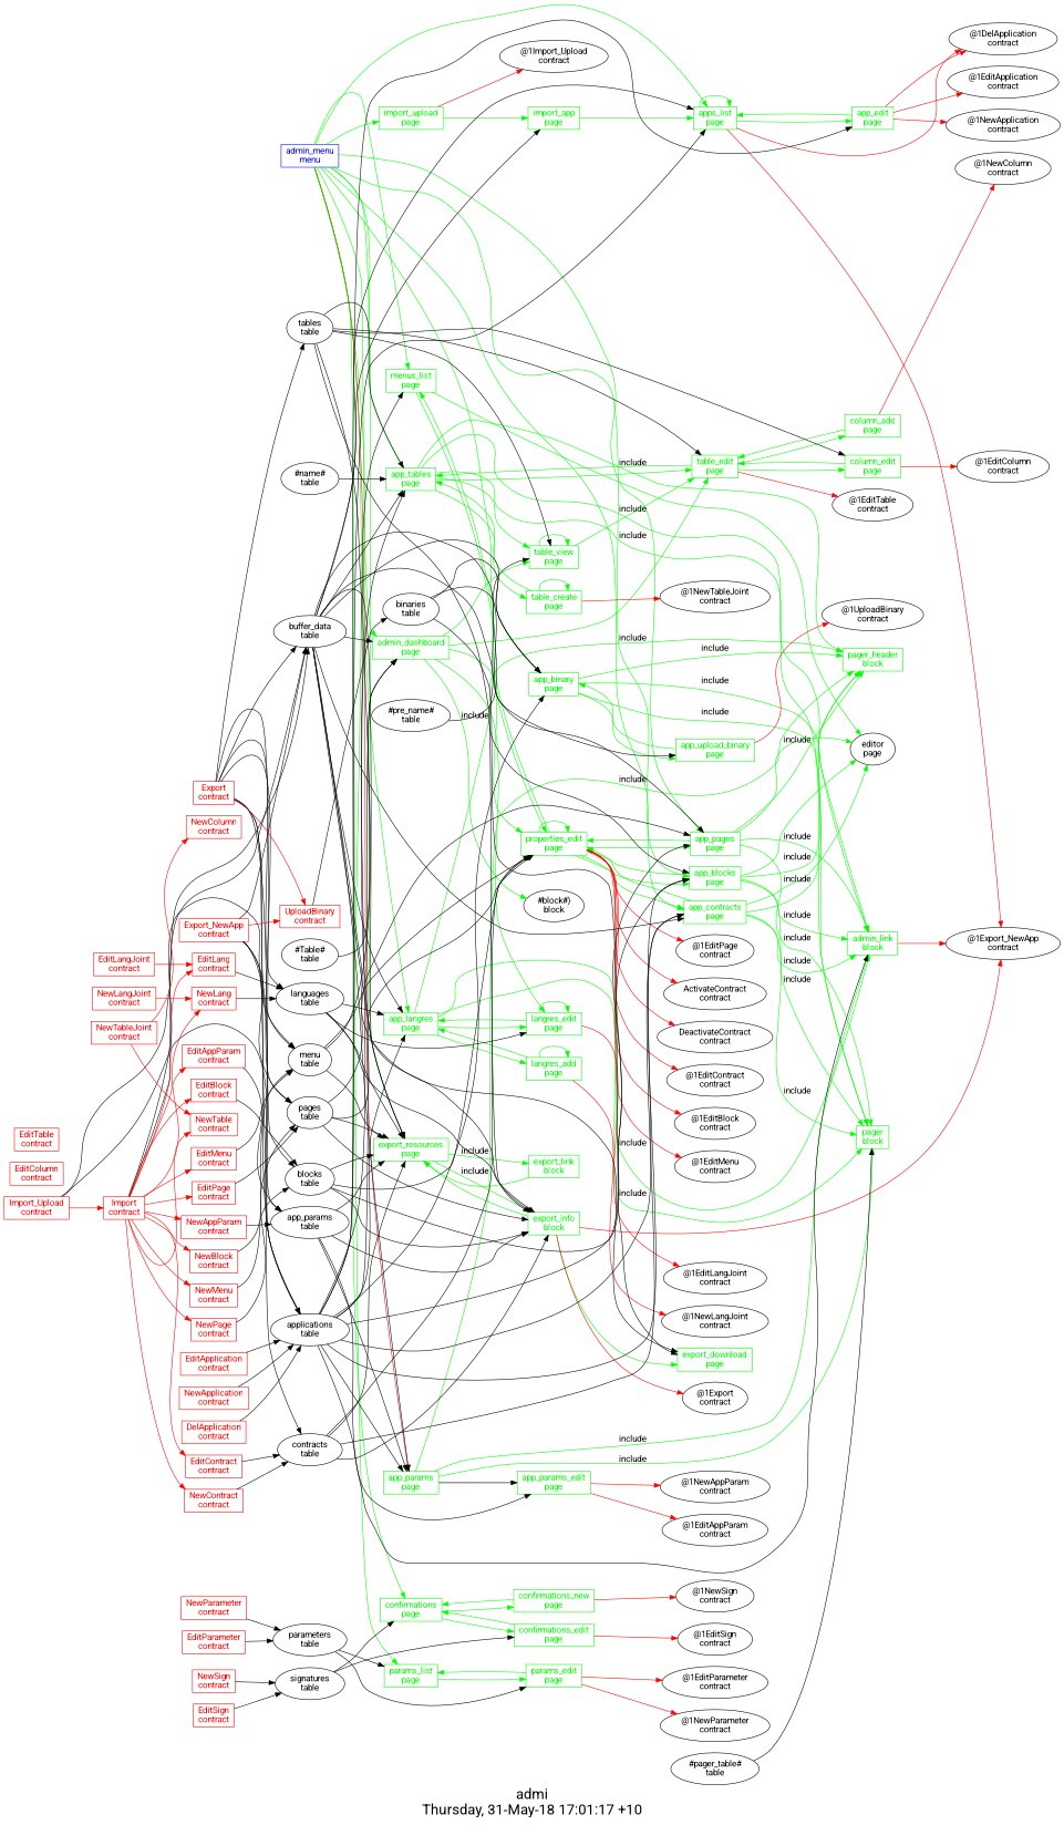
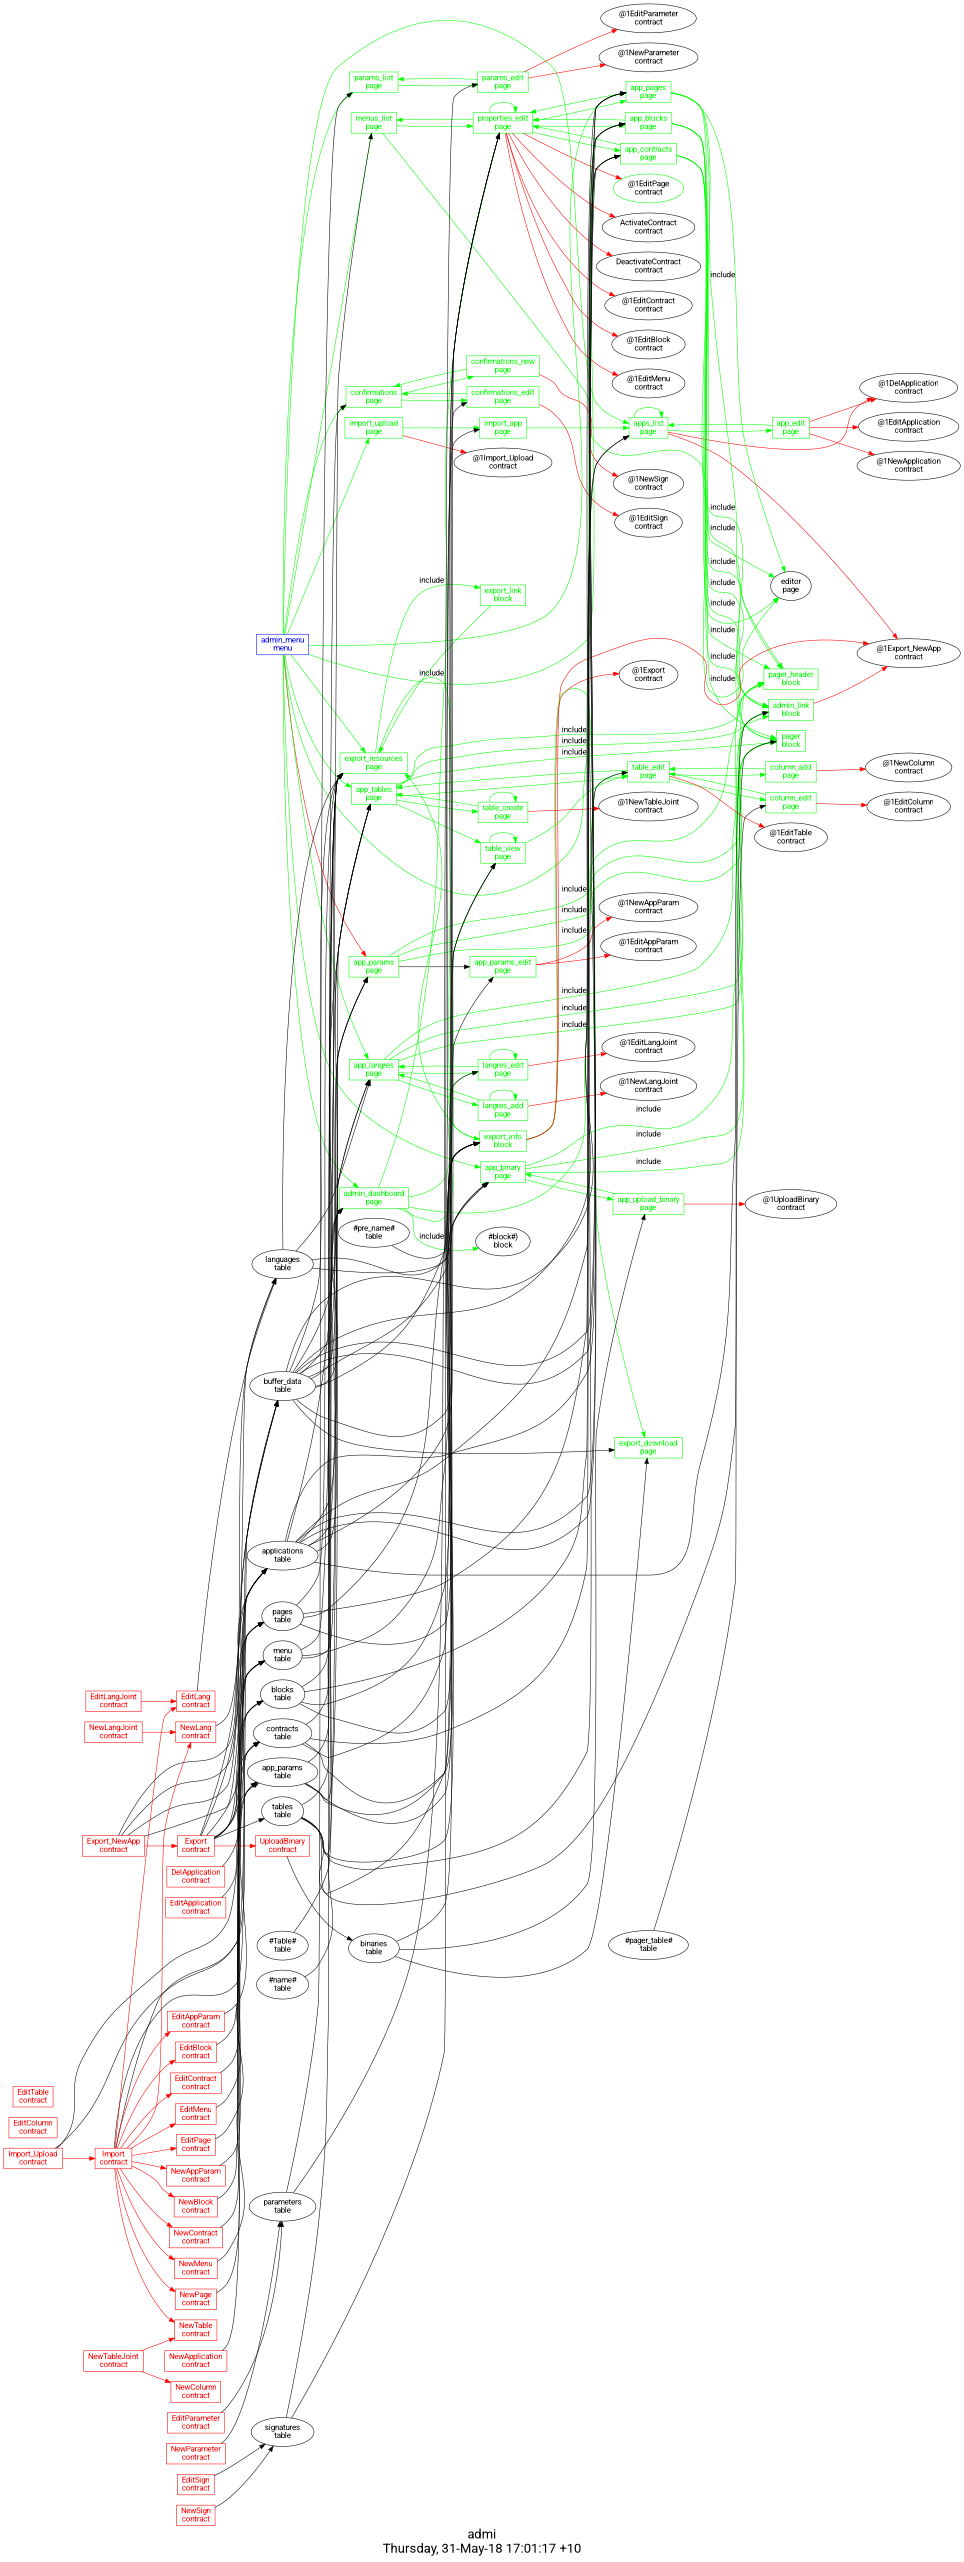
  digraph {
    fontname=Roboto
    fontsize=24
    label="admi\nThursday, 31-May-18 17:01:17 +10"
    nojustify=true
    ordering=out
    rankdir=LR
    node [fontname=Roboto shape=record]
    edge [fontname=Roboto]
    "admin_menu\nmenu" [color=blue fontcolor=blue group=menus]
    "apps_list\npage" [color=green fontcolor=green group=pages]
    "params_list\npage" [color=green fontcolor=green group=pages]
    "menus_list\npage" [color=green fontcolor=green group=pages]
    "confirmations\npage" [color=green fontcolor=green group=pages]
    "import_upload\npage" [color=green fontcolor=green group=pages]
    "export_resources\npage" [color=green fontcolor=green group=pages]
    "app_pages\npage" [color=green fontcolor=green group=pages]
    "app_blocks\npage" [color=green fontcolor=green group=pages]
    "app_tables\npage" [color=green fontcolor=green group=pages]
    "app_contracts\npage" [color=green fontcolor=green group=pages]
    "app_params\npage" [color=green fontcolor=green group=pages]
    "app_langres\npage" [color=green fontcolor=green group=pages]
    "app_binary\npage" [color=green fontcolor=green group=pages]
    "admin_dashboard\npage" [color=green fontcolor=green group=pages]
    "app_edit\npage" [color=green fontcolor=green group=pages]
    "@1DelApplication\ncontract" [shape=""]
    "@1Export_NewApp\ncontract" [shape=""]
    "params_edit\npage" [color=green fontcolor=green group=pages]
    "properties_edit\npage" [color=green fontcolor=green group=pages]
    "editor\npage" [shape=""]
    "confirmations_new\npage" [color=green fontcolor=green group=pages]
    "confirmations_edit\npage" [color=green fontcolor=green group=pages]
    "import_app\npage" [color=green fontcolor=green group=pages]
    "@1Import_Upload\ncontract" [shape=""]
    "export_link\nblock" [color=green fontcolor=green group=blocks]
    "export_info\nblock" [color=green fontcolor=green group=blocks]
    "pager_header\nblock" [color=green fontcolor=green group=blocks]
    "admin_link\nblock" [color=green fontcolor=green group=blocks]
    "pager\nblock" [color=green fontcolor=green group=blocks]
    "table_edit\npage" [color=green fontcolor=green group=pages]
    "table_view\npage" [color=green fontcolor=green group=pages]
    "table_create\npage" [color=green fontcolor=green group=pages]
    "app_params_edit\npage" [color=green fontcolor=green group=pages]
    "langres_edit\npage" [color=green fontcolor=green group=pages]
    "langres_add\npage" [color=green fontcolor=green group=pages]
    "app_upload_binary\npage" [color=green fontcolor=green group=pages]
    "#block#)\nblock" [shape=""]
    "@1EditApplication\ncontract" [shape=""]
    "@1NewApplication\ncontract" [shape=""]
    "@1EditParameter\ncontract" [shape=""]
    "@1NewParameter\ncontract" [shape=""]
-   "@1EditPage\ncontract" [shape=""]
+   "@1EditPage\ncontract" [color=green shape=""]
    "ActivateContract\ncontract" [shape=""]
    "DeactivateContract\ncontract" [shape=""]
    "@1EditContract\ncontract" [shape=""]
    "@1EditBlock\ncontract" [shape=""]
    "@1EditMenu\ncontract" [shape=""]
    "@1NewSign\ncontract" [shape=""]
    "@1EditSign\ncontract" [shape=""]
    "export_download\npage" [color=green fontcolor=green group=pages]
    "@1Export\ncontract" [shape=""]
    "column_add\npage" [color=green fontcolor=green group=pages]
    "column_edit\npage" [color=green fontcolor=green group=pages]
    "@1EditTable\ncontract" [shape=""]
    "@1NewTableJoint\ncontract" [shape=""]
    "@1NewAppParam\ncontract" [shape=""]
    "@1EditAppParam\ncontract" [shape=""]
    "@1EditLangJoint\ncontract" [shape=""]
    "@1NewLangJoint\ncontract" [shape=""]
    "@1UploadBinary\ncontract" [shape=""]
    "buffer_data\ntable" [group=tables shape=""]
    "applications\ntable" [shape=""]
    "#Table#\ntable" [shape=""]
    "@1NewColumn\ncontract" [shape=""]
    "@1EditColumn\ncontract" [shape=""]
    "binaries\ntable" [shape=""]
    "blocks\ntable" [shape=""]
    "contracts\ntable" [shape=""]
    "languages\ntable" [shape=""]
    "pages\ntable" [shape=""]
    "app_params\ntable" [shape=""]
    "tables\ntable" [shape=""]
    "#name#\ntable" [shape=""]
    "signatures\ntable" [shape=""]
    "menu\ntable" [shape=""]
    "parameters\ntable" [shape=""]
    "#pre_name#\ntable" [shape=""]
    "#pager_table#\ntable" [shape=""]
    "DelApplication\ncontract" [color=red fontcolor=red group=contracts]
    "EditAppParam\ncontract" [color=red fontcolor=red group=contracts]
    "EditApplication\ncontract" [color=red fontcolor=red group=contracts]
    "EditBlock\ncontract" [color=red fontcolor=red group=contracts]
    "EditColumn\ncontract" [color=red fontcolor=red group=contracts]
    "EditContract\ncontract" [color=red fontcolor=red group=contracts]
    "EditLang\ncontract" [color=red fontcolor=red group=contracts]
    "EditLangJoint\ncontract" [color=red fontcolor=red group=contracts]
    "EditMenu\ncontract" [color=red fontcolor=red group=contracts]
    "EditPage\ncontract" [color=red fontcolor=red group=contracts]
    "EditParameter\ncontract" [color=red fontcolor=red group=contracts]
    "EditSign\ncontract" [color=red fontcolor=red group=contracts]
    "EditTable\ncontract" [color=red fontcolor=red group=contracts]
    "Export\ncontract" [color=red fontcolor=red group=contracts]
    "UploadBinary\ncontract" [color=red fontcolor=red group=contracts]
    "Export_NewApp\ncontract" [color=red fontcolor=red group=contracts]
    "Import\ncontract" [color=red fontcolor=red group=contracts]
    "NewAppParam\ncontract" [color=red fontcolor=red group=contracts]
    "NewBlock\ncontract" [color=red fontcolor=red group=contracts]
    "NewContract\ncontract" [color=red fontcolor=red group=contracts]
    "NewLang\ncontract" [color=red fontcolor=red group=contracts]
    "NewMenu\ncontract" [color=red fontcolor=red group=contracts]
    "NewPage\ncontract" [color=red fontcolor=red group=contracts]
    "NewTable\ncontract" [color=red fontcolor=red group=contracts]
    "Import_Upload\ncontract" [color=red fontcolor=red group=contracts]
    "NewApplication\ncontract" [color=red fontcolor=red group=contracts]
    "NewColumn\ncontract" [color=red fontcolor=red group=contracts]
    "NewLangJoint\ncontract" [color=red fontcolor=red group=contracts]
    "NewParameter\ncontract" [color=red fontcolor=red group=contracts]
    "NewSign\ncontract" [color=red fontcolor=red group=contracts]
    "NewTableJoint\ncontract" [color=red fontcolor=red group=contracts]
    "admin_menu\nmenu" -> "apps_list\npage" [color=green]
    "admin_menu\nmenu" -> "params_list\npage" [color=green]
    "admin_menu\nmenu" -> "menus_list\npage" [color=green]
    "admin_menu\nmenu" -> "confirmations\npage" [color=green]
    "admin_menu\nmenu" -> "import_upload\npage" [color=green]
    "admin_menu\nmenu" -> "export_resources\npage" [color=green]
    "admin_menu\nmenu" -> "app_pages\npage" [color=green]
    "admin_menu\nmenu" -> "app_blocks\npage" [color=green]
    "admin_menu\nmenu" -> "app_tables\npage" [color=green]
    "admin_menu\nmenu" -> "app_contracts\npage" [color=green]
    "admin_menu\nmenu" -> "app_params\npage" [color=red]
    "admin_menu\nmenu" -> "app_langres\npage" [color=green]
    "admin_menu\nmenu" -> "app_binary\npage" [color=green]
    "admin_menu\nmenu" -> "admin_dashboard\npage" [color=green]
    "apps_list\npage" -> "apps_list\npage" [color=green]
    "apps_list\npage" -> "app_edit\npage" [color=green]
    "apps_list\npage" -> "@1DelApplication\ncontract" [color=red]
    "apps_list\npage" -> "@1Export_NewApp\ncontract" [color=red]
    "params_list\npage" -> "params_edit\npage" [color=green]
    "menus_list\npage" -> "properties_edit\npage" [color=green]
    "menus_list\npage" -> "editor\npage" [color=green]
    "confirmations\npage" -> "confirmations_new\npage" [color=green]
    "confirmations\npage" -> "confirmations_edit\npage" [color=green]
    "import_upload\npage" -> "import_app\npage" [color=green]
    "import_upload\npage" -> "@1Import_Upload\ncontract" [color=red]
    "export_resources\npage" -> "export_link\nblock" [color=green label=include]
    "export_resources\npage" -> "export_info\nblock" [color=green label=include]
    "app_pages\npage" -> "properties_edit\npage" [color=green]
    "app_pages\npage" -> "editor\npage" [color=green]
    "app_pages\npage" -> "pager_header\nblock" [color=green label=include]
    "app_pages\npage" -> "admin_link\nblock" [color=green label=include]
    "app_pages\npage" -> "pager\nblock" [color=green label=include]
    "app_blocks\npage" -> "properties_edit\npage" [color=green]
    "app_blocks\npage" -> "editor\npage" [color=green]
    "app_blocks\npage" -> "pager_header\nblock" [color=green label=include]
    "app_blocks\npage" -> "admin_link\nblock" [color=green label=include]
    "app_blocks\npage" -> "pager\nblock" [color=green label=include]
    "app_tables\npage" -> "pager_header\nblock" [color=green label=include]
    "app_tables\npage" -> "admin_link\nblock" [color=green label=include]
    "app_tables\npage" -> "pager\nblock" [color=green label=include]
    "app_tables\npage" -> "table_edit\npage" [color=green]
    "app_tables\npage" -> "table_view\npage" [color=green]
    "app_tables\npage" -> "table_create\npage" [color=green]
    "app_contracts\npage" -> "properties_edit\npage" [color=green]
    "app_contracts\npage" -> "editor\npage" [color=green]
    "app_contracts\npage" -> "pager_header\nblock" [color=green label=include]
    "app_contracts\npage" -> "admin_link\nblock" [color=green label=include]
    "app_contracts\npage" -> "pager\nblock" [color=green label=include]
    "app_params\npage" -> "pager_header\nblock" [color=green label=include]
    "app_params\npage" -> "admin_link\nblock" [color=green label=include]
    "app_params\npage" -> "pager\nblock" [color=green label=include]
    "app_params\npage" -> "app_params_edit\npage" [color=black]
    "app_langres\npage" -> "pager_header\nblock" [color=green label=include]
    "app_langres\npage" -> "admin_link\nblock" [color=green label=include]
    "app_langres\npage" -> "pager\nblock" [color=green label=include]
    "app_langres\npage" -> "langres_edit\npage" [color=green]
    "app_langres\npage" -> "langres_add\npage" [color=green]
    "app_binary\npage" -> "pager_header\nblock" [color=green label=include]
    "app_binary\npage" -> "admin_link\nblock" [color=green label=include]
    "app_binary\npage" -> "pager\nblock" [color=green label=include]
    "app_binary\npage" -> "app_upload_binary\npage" [color=green]
    "admin_dashboard\npage" -> "properties_edit\npage" [color=green]
    "admin_dashboard\npage" -> "table_edit\npage" [color=green]
    "admin_dashboard\npage" -> "table_view\npage" [color=green]
    "admin_dashboard\npage" -> "langres_edit\npage" [color=green]
    "admin_dashboard\npage" -> "#block#)\nblock" [color=green label=include]
    "app_edit\npage" -> "apps_list\npage" [color=green]
    "app_edit\npage" -> "@1DelApplication\ncontract" [color=red]
    "app_edit\npage" -> "@1EditApplication\ncontract" [color=red]
    "app_edit\npage" -> "@1NewApplication\ncontract" [color=red]
    "params_edit\npage" -> "params_list\npage" [color=green]
    "params_edit\npage" -> "@1EditParameter\ncontract" [color=red]
    "params_edit\npage" -> "@1NewParameter\ncontract" [color=red]
    "properties_edit\npage" -> "menus_list\npage" [color=green]
    "properties_edit\npage" -> "app_pages\npage" [color=green]
    "properties_edit\npage" -> "app_blocks\npage" [color=green]
    "properties_edit\npage" -> "app_contracts\npage" [color=green]
    "properties_edit\npage" -> "properties_edit\npage" [color=green]
    "properties_edit\npage" -> "@1EditPage\ncontract" [color=red]
    "properties_edit\npage" -> "ActivateContract\ncontract" [color=red]
    "properties_edit\npage" -> "DeactivateContract\ncontract" [color=red]
    "properties_edit\npage" -> "@1EditContract\ncontract" [color=red]
    "properties_edit\npage" -> "@1EditBlock\ncontract" [color=red]
    "properties_edit\npage" -> "@1EditMenu\ncontract" [color=red]
    "confirmations_new\npage" -> "confirmations\npage" [color=green]
    "confirmations_new\npage" -> "@1NewSign\ncontract" [color=red]
    "confirmations_edit\npage" -> "confirmations\npage" [color=green]
    "confirmations_edit\npage" -> "@1EditSign\ncontract" [color=red]
    "import_app\npage" -> "apps_list\npage" [color=green]
    "export_link\nblock" -> "export_resources\npage" [color=green]
    "export_info\nblock" -> "export_resources\npage" [color=green]
    "export_info\nblock" -> "@1Export_NewApp\ncontract" [color=red]
    "export_info\nblock" -> "export_download\npage" [color=green]
    "export_info\nblock" -> "@1Export\ncontract" [color=red]
    "admin_link\nblock" -> "@1Export_NewApp\ncontract" [color=red]
    "table_edit\npage" -> "app_tables\npage" [color=green]
    "table_edit\npage" -> "column_add\npage" [color=green]
    "table_edit\npage" -> "column_edit\npage" [color=green]
    "table_edit\npage" -> "@1EditTable\ncontract" [color=red]
    "table_view\npage" -> "table_edit\npage" [color=green]
    "table_view\npage" -> "table_view\npage" [color=green]
    "table_create\npage" -> "app_tables\npage" [color=green]
    "table_create\npage" -> "table_create\npage" [color=green]
    "table_create\npage" -> "@1NewTableJoint\ncontract" [color=red]
    "app_params_edit\npage" -> "@1NewAppParam\ncontract" [color=red]
    "app_params_edit\npage" -> "@1EditAppParam\ncontract" [color=red]
    "langres_edit\npage" -> "app_langres\npage" [color=green]
    "langres_edit\npage" -> "langres_edit\npage" [color=green]
    "langres_edit\npage" -> "@1EditLangJoint\ncontract" [color=red]
    "langres_add\npage" -> "app_langres\npage" [color=green]
    "langres_add\npage" -> "langres_add\npage" [color=green]
    "langres_add\npage" -> "@1NewLangJoint\ncontract" [color=red]
    "app_upload_binary\npage" -> "app_binary\npage" [color=green]
    "app_upload_binary\npage" -> "@1UploadBinary\ncontract" [color=red]
    "column_add\npage" -> "table_edit\npage" [color=green]
    "column_add\npage" -> "@1NewColumn\ncontract" [color=red]
    "column_edit\npage" -> "table_edit\npage" [color=green]
    "column_edit\npage" -> "@1EditColumn\ncontract" [color=red]
    "buffer_data\ntable" -> "apps_list\npage"
    "buffer_data\ntable" -> "export_resources\npage"
    "buffer_data\ntable" -> "app_pages\npage"
    "buffer_data\ntable" -> "app_blocks\npage"
    "buffer_data\ntable" -> "app_tables\npage"
    "buffer_data\ntable" -> "app_contracts\npage"
    "buffer_data\ntable" -> "app_params\npage"
    "buffer_data\ntable" -> "app_langres\npage"
    "buffer_data\ntable" -> "app_binary\npage"
    "buffer_data\ntable" -> "admin_dashboard\npage"
    "buffer_data\ntable" -> "import_app\npage"
    "buffer_data\ntable" -> "export_info\nblock"
    "buffer_data\ntable" -> "export_download\npage"
    "applications\ntable" -> "apps_list\npage"
    "applications\ntable" -> "app_pages\npage"
    "applications\ntable" -> "app_blocks\npage"
    "applications\ntable" -> "app_tables\npage"
    "applications\ntable" -> "app_contracts\npage"
    "applications\ntable" -> "app_params\npage"
    "applications\ntable" -> "app_langres\npage"
    "applications\ntable" -> "app_binary\npage"
    "applications\ntable" -> "admin_dashboard\npage"
-   "applications\ntable" -> "app_edit\npage"
    "applications\ntable" -> "admin_link\nblock"
    "#Table#\ntable" -> "admin_dashboard\npage"
    "binaries\ntable" -> "app_binary\npage"
    "binaries\ntable" -> "app_upload_binary\npage"
    "binaries\ntable" -> "export_download\npage"
    "blocks\ntable" -> "export_resources\npage"
    "blocks\ntable" -> "app_blocks\npage"
    "blocks\ntable" -> "properties_edit\npage"
    "blocks\ntable" -> "export_info\nblock"
    "contracts\ntable" -> "export_resources\npage"
    "contracts\ntable" -> "app_contracts\npage"
    "contracts\ntable" -> "properties_edit\npage"
    "contracts\ntable" -> "export_info\nblock"
    "languages\ntable" -> "export_resources\npage"
    "languages\ntable" -> "app_langres\npage"
    "languages\ntable" -> "export_info\nblock"
    "languages\ntable" -> "langres_edit\npage"
    "pages\ntable" -> "export_resources\npage"
    "pages\ntable" -> "app_pages\npage"
    "pages\ntable" -> "properties_edit\npage"
    "pages\ntable" -> "export_info\nblock"
    "app_params\ntable" -> "export_resources\npage"
    "app_params\ntable" -> "app_params\npage"
    "app_params\ntable" -> "export_info\nblock"
    "app_params\ntable" -> "app_params_edit\npage"
    "tables\ntable" -> "export_resources\npage"
    "tables\ntable" -> "app_tables\npage"
    "tables\ntable" -> "export_info\nblock"
    "tables\ntable" -> "table_edit\npage"
    "tables\ntable" -> "table_view\npage"
    "tables\ntable" -> "column_edit\npage"
    "#name#\ntable" -> "app_tables\npage"
    "signatures\ntable" -> "confirmations\npage"
    "signatures\ntable" -> "confirmations_edit\npage"
    "menu\ntable" -> "menus_list\npage"
    "menu\ntable" -> "export_resources\npage"
    "menu\ntable" -> "properties_edit\npage"
    "parameters\ntable" -> "params_list\npage"
    "parameters\ntable" -> "params_edit\npage"
    "#pre_name#\ntable" -> "table_view\npage"
    "#pager_table#\ntable" -> "pager\nblock"
    "DelApplication\ncontract" -> "applications\ntable"
    "EditAppParam\ncontract" -> "app_params\ntable"
    "EditApplication\ncontract" -> "applications\ntable"
    "EditBlock\ncontract" -> "blocks\ntable"
    "EditContract\ncontract" -> "contracts\ntable"
    "EditLang\ncontract" -> "languages\ntable"
    "EditLangJoint\ncontract" -> "EditLang\ncontract" [color=red]
    "EditMenu\ncontract" -> "menu\ntable"
    "EditPage\ncontract" -> "pages\ntable"
    "EditParameter\ncontract" -> "parameters\ntable"
    "EditSign\ncontract" -> "signatures\ntable"
    "Export\ncontract" -> "buffer_data\ntable"
    "Export\ncontract" -> "blocks\ntable"
    "Export\ncontract" -> "contracts\ntable"
    "Export\ncontract" -> "languages\ntable"
    "Export\ncontract" -> "pages\ntable"
    "Export\ncontract" -> "app_params\ntable"
    "Export\ncontract" -> "tables\ntable"
    "Export\ncontract" -> "menu\ntable"
    "Export\ncontract" -> "UploadBinary\ncontract" [color=red]
    "UploadBinary\ncontract" -> "binaries\ntable"
    "Export_NewApp\ncontract" -> "buffer_data\ntable"
    "Export_NewApp\ncontract" -> "applications\ntable"
    "Export_NewApp\ncontract" -> "pages\ntable"
    "Export_NewApp\ncontract" -> "menu\ntable"
-   "Export_NewApp\ncontract" -> "UploadBinary\ncontract" [color=red]
+   "Export_NewApp\ncontract" -> "Export\ncontract" [color=red]
    "Import\ncontract" -> "buffer_data\ntable"
    "Import\ncontract" -> "applications\ntable"
    "Import\ncontract" -> "EditAppParam\ncontract" [color=red]
    "Import\ncontract" -> "EditBlock\ncontract" [color=red]
    "Import\ncontract" -> "EditContract\ncontract" [color=red]
    "Import\ncontract" -> "EditLang\ncontract" [color=red]
    "Import\ncontract" -> "EditMenu\ncontract" [color=red]
    "Import\ncontract" -> "EditPage\ncontract" [color=red]
    "Import\ncontract" -> "NewAppParam\ncontract" [color=red]
    "Import\ncontract" -> "NewBlock\ncontract" [color=red]
    "Import\ncontract" -> "NewContract\ncontract" [color=red]
    "Import\ncontract" -> "NewLang\ncontract" [color=red]
    "Import\ncontract" -> "NewMenu\ncontract" [color=red]
    "Import\ncontract" -> "NewPage\ncontract" [color=red]
    "Import\ncontract" -> "NewTable\ncontract" [color=red]
    "NewAppParam\ncontract" -> "app_params\ntable"
    "NewBlock\ncontract" -> "blocks\ntable"
    "NewContract\ncontract" -> "contracts\ntable"
    "NewLang\ncontract" -> "languages\ntable"
    "NewMenu\ncontract" -> "menu\ntable"
    "NewPage\ncontract" -> "pages\ntable"
    "Import_Upload\ncontract" -> "buffer_data\ntable"
    "Import_Upload\ncontract" -> "applications\ntable"
    "Import_Upload\ncontract" -> "Import\ncontract" [color=red]
    "NewApplication\ncontract" -> "applications\ntable"
    "NewLangJoint\ncontract" -> "NewLang\ncontract" [color=red]
    "NewParameter\ncontract" -> "parameters\ntable"
    "NewSign\ncontract" -> "signatures\ntable"
    "NewTableJoint\ncontract" -> "NewTable\ncontract" [color=red]
    "NewTableJoint\ncontract" -> "NewColumn\ncontract" [color=red]
  }
